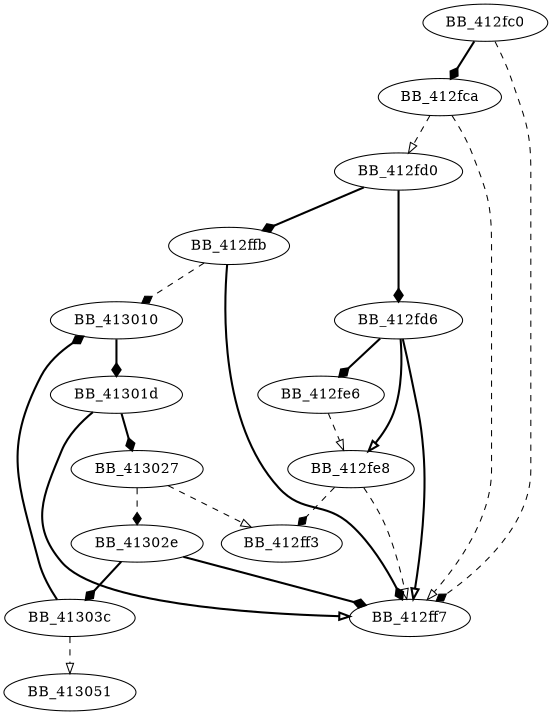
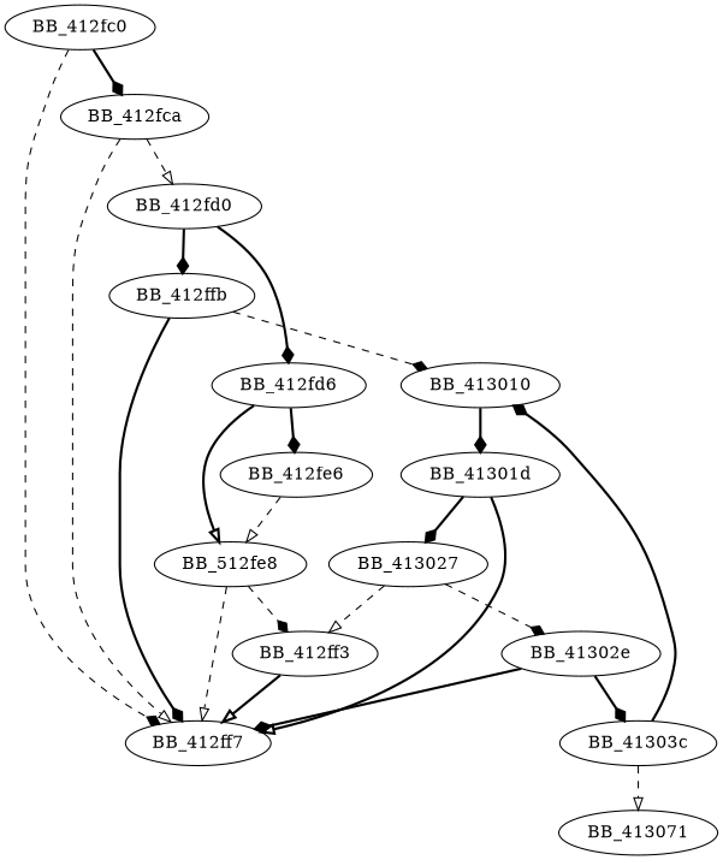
  digraph {
    edge [arrowhead=diamond style=bold]
    BB_412fc0
    BB_412fca
    BB_412ff7
    BB_412fd0
    BB_412fd6
    BB_412ffb
    BB_412fe6
-   BB_412fe8
+   BB_412fe8 [label=BB_512fe8]
    BB_413010
    BB_412ff3
    BB_41301d
    BB_413027
    BB_41302e
    BB_41303c
-   BB_413051
+   BB_413051 [label=BB_413071]
    BB_412fc0 -> BB_412fca
    BB_412fc0 -> BB_412ff7 [style=dashed]
    BB_412fca -> BB_412ff7 [arrowhead=onormal style=dashed]
    BB_412fca -> BB_412fd0 [arrowhead=onormal style=dashed]
    BB_412fd0 -> BB_412fd6
    BB_412fd0 -> BB_412ffb
    BB_412fd6 -> BB_412fe6
    BB_412fd6 -> BB_412fe8 [arrowhead=onormal]
    BB_412ffb -> BB_412ff7
    BB_412ffb -> BB_413010 [style=dashed]
    BB_412fe6 -> BB_412fe8 [arrowhead=onormal style=dashed]
    BB_412fe8 -> BB_412ff7 [arrowhead=onormal style=dashed]
    BB_412fe8 -> BB_412ff3 [style=dashed]
    BB_413010 -> BB_41301d
-   BB_412fd6 -> BB_412ff7 [arrowhead=onormal]
+   BB_412ff3 -> BB_412ff7 [arrowhead=onormal]
    BB_41301d -> BB_412ff7 [arrowhead=onormal]
    BB_41301d -> BB_413027
    BB_413027 -> BB_412ff3 [arrowhead=onormal style=dashed]
    BB_413027 -> BB_41302e [style=dashed]
    BB_41302e -> BB_412ff7
    BB_41302e -> BB_41303c
    BB_41303c -> BB_413010
    BB_41303c -> BB_413051 [arrowhead=onormal style=dashed]
  }
